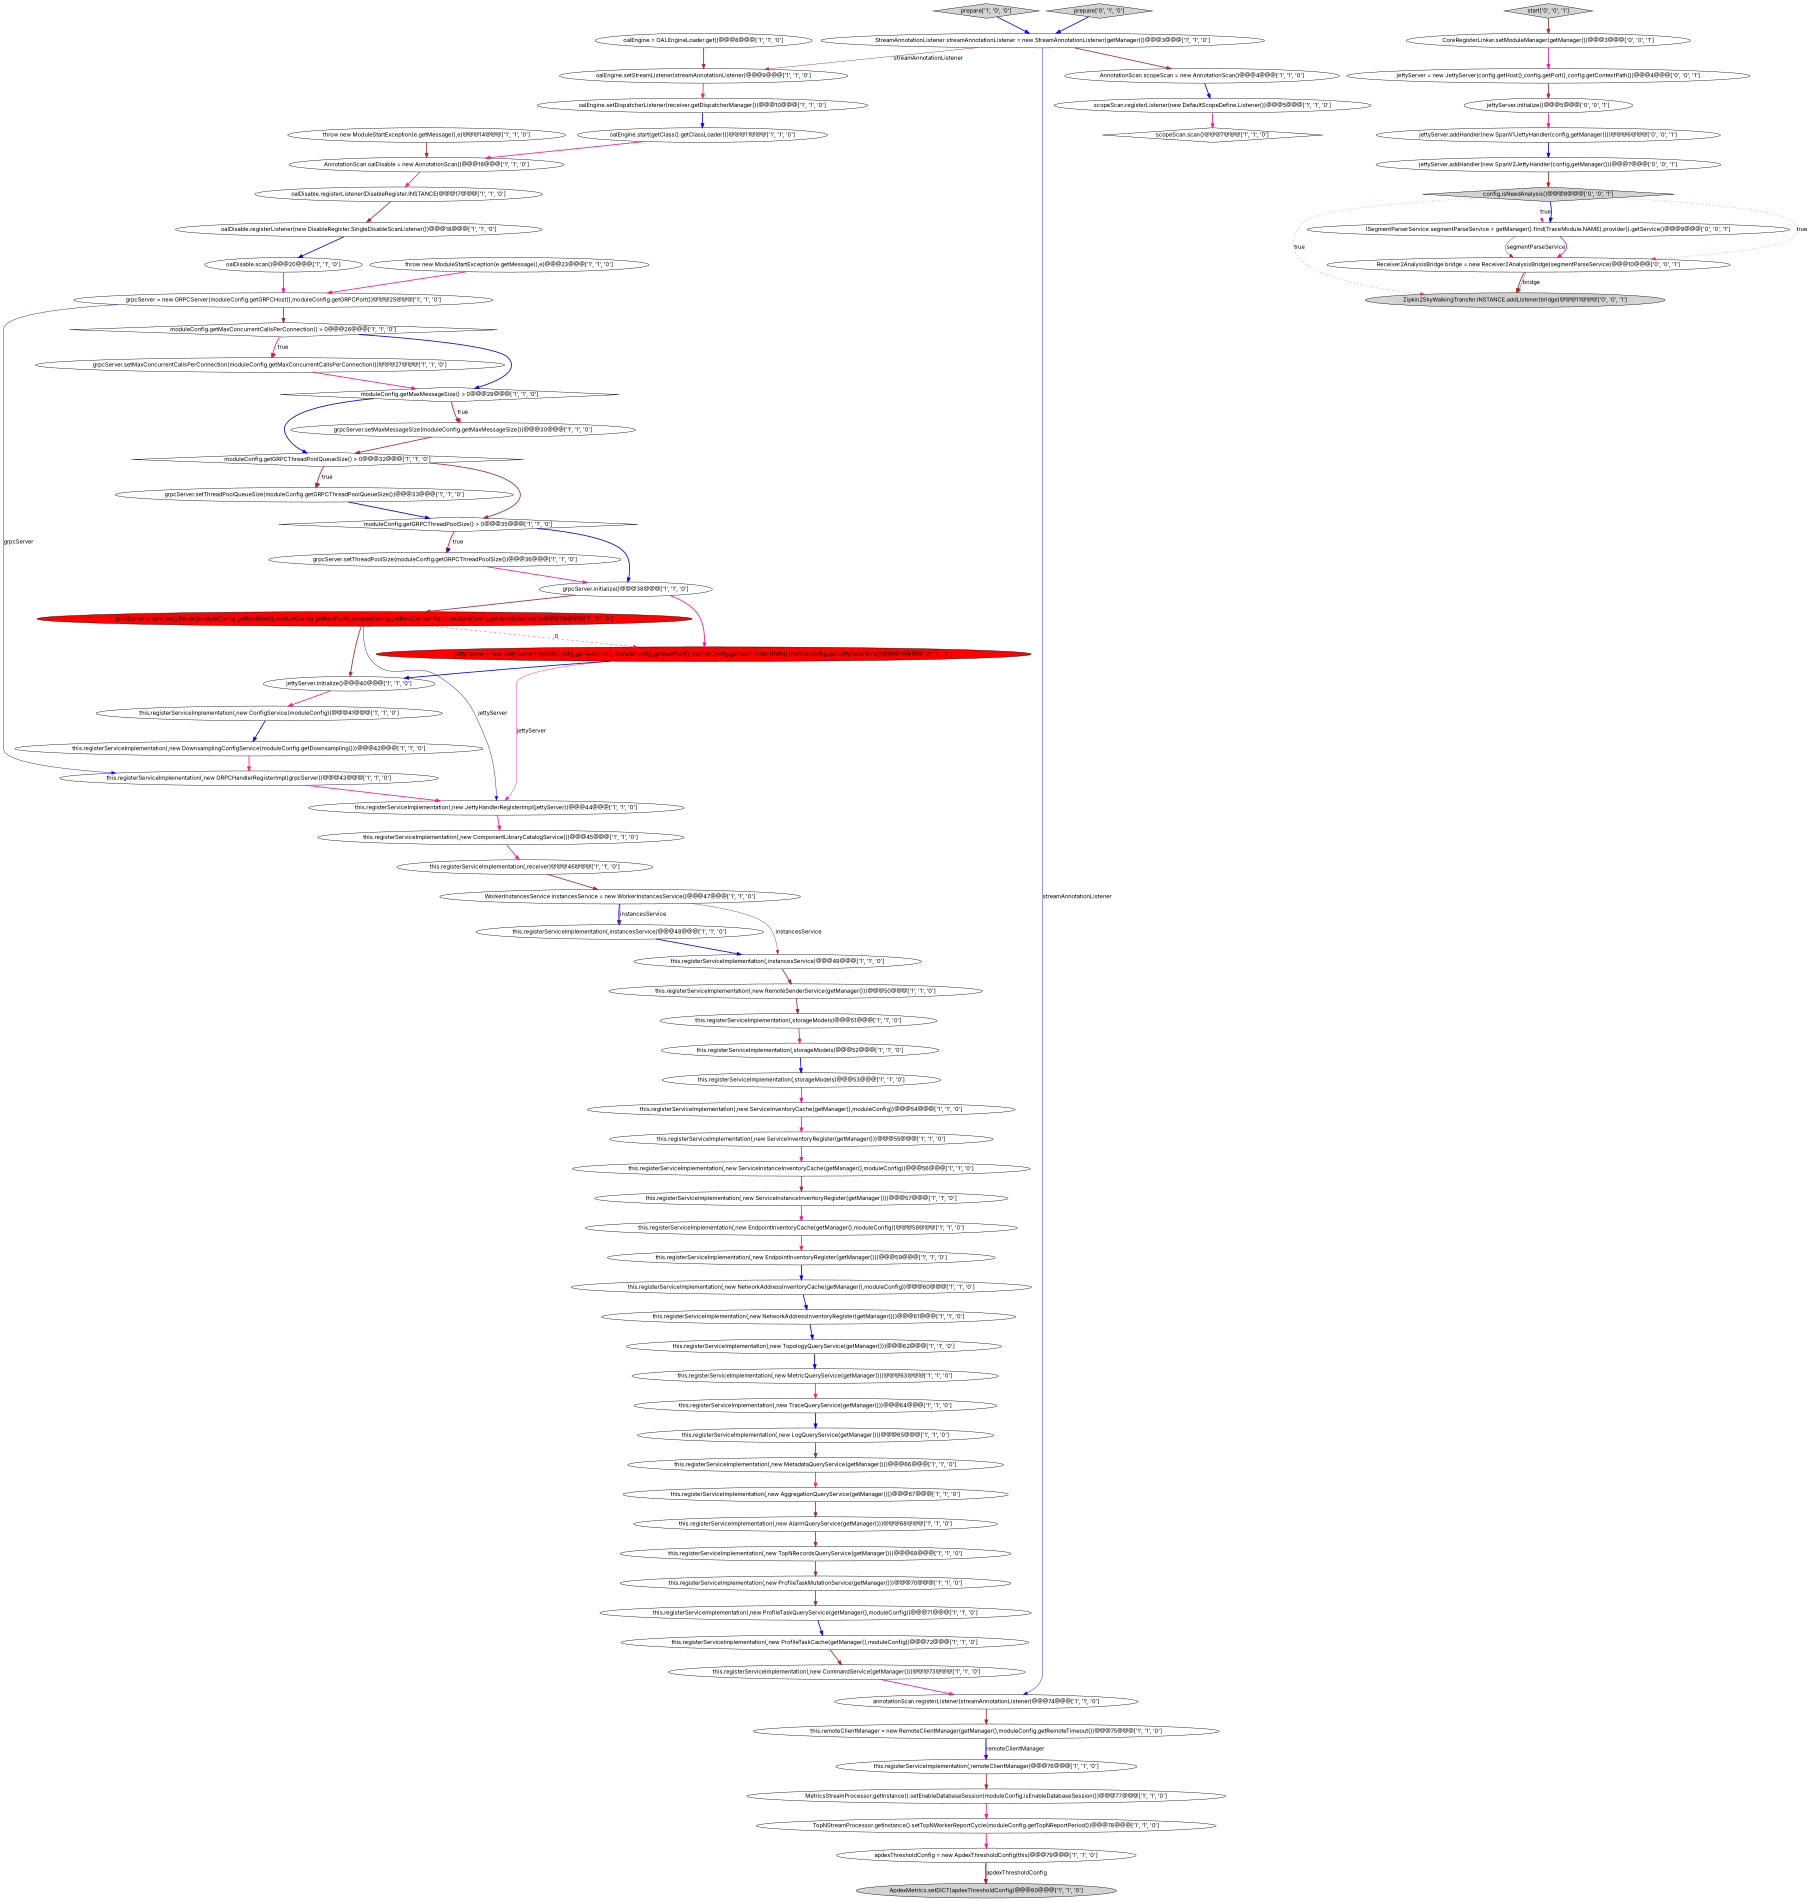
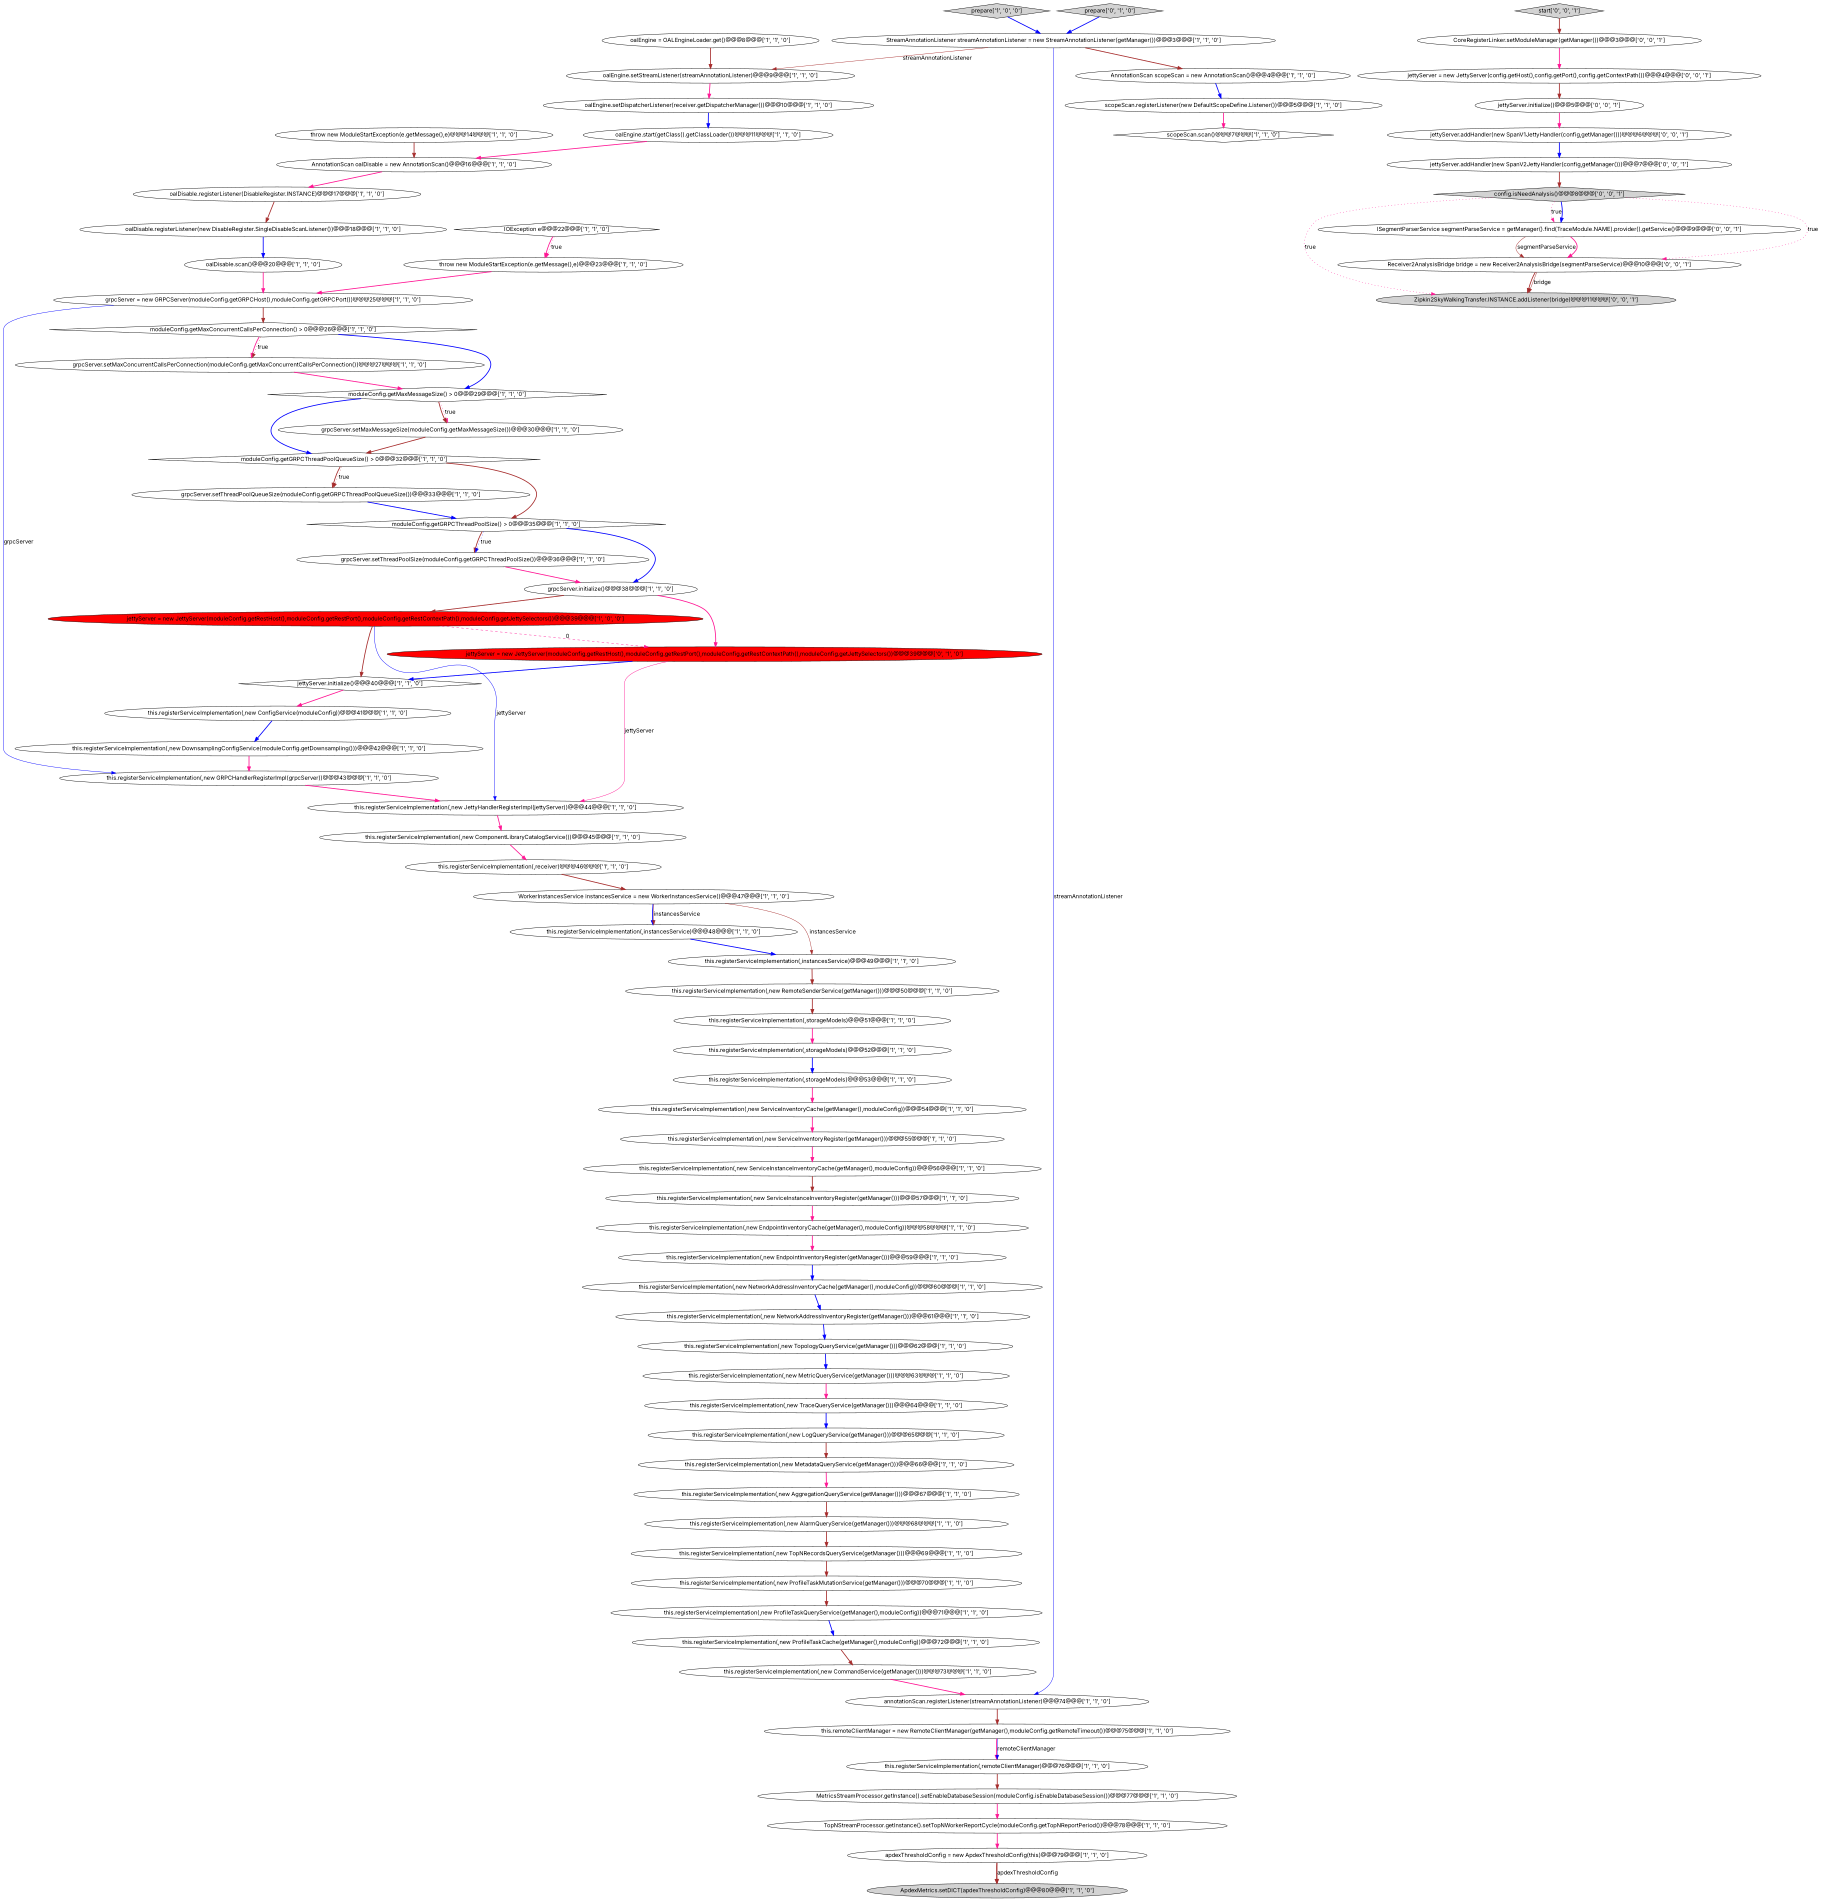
  digraph {
    fontname=Inter
    node [fillcolor=white fontname=Inter shape=ellipse style=filled]
    edge [color=deeppink fontname=Inter style=bold]
    n1 [label="moduleConfig.getMaxMessageSize() > 0@@@29@@@['1', '1', '0']" shape=diamond]
    n2 [label="grpcServer.setMaxMessageSize(moduleConfig.getMaxMessageSize())@@@30@@@['1', '1', '0']"]
    n3 [label="moduleConfig.getGRPCThreadPoolQueueSize() > 0@@@32@@@['1', '1', '0']" shape=diamond]
    n4 [label="moduleConfig.getGRPCThreadPoolSize() > 0@@@35@@@['1', '1', '0']" shape=diamond]
    n5 [label="grpcServer.setThreadPoolQueueSize(moduleConfig.getGRPCThreadPoolQueueSize())@@@33@@@['1', '1', '0']"]
    n6 [label="this.registerServiceImplementation(,new MetadataQueryService(getManager()))@@@66@@@['1', '1', '0']"]
    n7 [label="this.registerServiceImplementation(,new AggregationQueryService(getManager()))@@@67@@@['1', '1', '0']"]
    n8 [label="this.registerServiceImplementation(,new AlarmQueryService(getManager()))@@@68@@@['1', '1', '0']"]
    n9 [label="oalDisable.registerListener(new DisableRegister.SingleDisableScanListener())@@@18@@@['1', '1', '0']"]
    n10 [label="oalDisable.scan()@@@20@@@['1', '1', '0']"]
    n11 [label="grpcServer = new GRPCServer(moduleConfig.getGRPCHost(),moduleConfig.getGRPCPort())@@@25@@@['1', '1', '0']"]
    n12 [label="this.registerServiceImplementation(,new ServiceInstanceInventoryCache(getManager(),moduleConfig))@@@56@@@['1', '1', '0']"]
    n13 [label="this.registerServiceImplementation(,new ServiceInstanceInventoryRegister(getManager()))@@@57@@@['1', '1', '0']"]
    n14 [label="this.registerServiceImplementation(,new EndpointInventoryCache(getManager(),moduleConfig))@@@58@@@['1', '1', '0']"]
    n15 [label="this.registerServiceImplementation(,new DownsamplingConfigService(moduleConfig.getDownsampling()))@@@42@@@['1', '1', '0']"]
    n16 [label="this.registerServiceImplementation(,new GRPCHandlerRegisterImpl(grpcServer))@@@43@@@['1', '1', '0']"]
    n17 [label="this.registerServiceImplementation(,new JettyHandlerRegisterImpl(jettyServer))@@@44@@@['1', '1', '0']"]
    n18 [label="this.registerServiceImplementation(,new NetworkAddressInventoryCache(getManager(),moduleConfig))@@@60@@@['1', '1', '0']"]
    n19 [label="this.registerServiceImplementation(,new NetworkAddressInventoryRegister(getManager()))@@@61@@@['1', '1', '0']"]
    n20 [label="this.registerServiceImplementation(,new TopologyQueryService(getManager()))@@@62@@@['1', '1', '0']"]
    n21 [label="grpcServer.setMaxConcurrentCallsPerConnection(moduleConfig.getMaxConcurrentCallsPerConnection())@@@27@@@['1', '1', '0']"]
    n22 [fillcolor=lightgray label="prepare['1', '0', '0']" shape=diamond]
    n23 [label="StreamAnnotationListener streamAnnotationListener = new StreamAnnotationListener(getManager())@@@3@@@['1', '1', '0']"]
    n24 [label="oalEngine.setStreamListener(streamAnnotationListener)@@@9@@@['1', '1', '0']"]
    n25 [label="annotationScan.registerListener(streamAnnotationListener)@@@74@@@['1', '1', '0']"]
    n26 [label="AnnotationScan scopeScan = new AnnotationScan()@@@4@@@['1', '1', '0']"]
    n27 [label="throw new ModuleStartException(e.getMessage(),e)@@@14@@@['1', '1', '0']"]
    n28 [label="AnnotationScan oalDisable = new AnnotationScan()@@@16@@@['1', '1', '0']"]
    n29 [label="oalDisable.registerListener(DisableRegister.INSTANCE)@@@17@@@['1', '1', '0']"]
    n30 [label="CoreRegisterLinker.setModuleManager(getManager())@@@3@@@['0', '0', '1']"]
    n31 [label="jettyServer = new JettyServer(config.getHost(),config.getPort(),config.getContextPath())@@@4@@@['0', '0', '1']"]
    n32 [label="jettyServer.initialize()@@@5@@@['0', '0', '1']"]
    n33 [label="TopNStreamProcessor.getInstance().setTopNWorkerReportCycle(moduleConfig.getTopNReportPeriod())@@@78@@@['1', '1', '0']"]
    n34 [label="apdexThresholdConfig = new ApdexThresholdConfig(this)@@@79@@@['1', '1', '0']"]
    n35 [fillcolor=lightgray label="ApdexMetrics.setDICT(apdexThresholdConfig)@@@80@@@['1', '1', '0']"]
    n36 [fillcolor=lightgray label="config.isNeedAnalysis()@@@8@@@['0', '0', '1']" shape=diamond]
    n37 [fillcolor=lightgray label="Zipkin2SkyWalkingTransfer.INSTANCE.addListener(bridge)@@@11@@@['0', '0', '1']"]
    n38 [label="ISegmentParserService segmentParseService = getManager().find(TraceModule.NAME).provider().getService()@@@9@@@['0', '0', '1']"]
    n39 [label="Receiver2AnalysisBridge bridge = new Receiver2AnalysisBridge(segmentParseService)@@@10@@@['0', '0', '1']"]
    n40 [label="oalEngine.start(getClass().getClassLoader())@@@11@@@['1', '1', '0']"]
    n41 [label="this.registerServiceImplementation(,new ServiceInventoryRegister(getManager()))@@@55@@@['1', '1', '0']"]
    n42 [fillcolor=red label="jettyServer = new JettyServer(moduleConfig.getRestHost(),moduleConfig.getRestPort(),moduleConfig.getRestContextPath(),moduleConfig.getJettySelectors())@@@39@@@['1', '0', '0']"]
    n43 [fillcolor=red label="jettyServer = new JettyServer(moduleConfig.getRestHost(),moduleConfig.getRestPort(),moduleConfig.getRestContextPath(),moduleConfig.getJettySelectors())@@@39@@@['0', '1', '0']"]
-   n44 [label="jettyServer.initialize()@@@40@@@['1', '1', '0']"]
+   n44 [label="jettyServer.initialize()@@@40@@@['1', '1', '0']" shape=diamond]
    n45 [label="this.registerServiceImplementation(,new ConfigService(moduleConfig))@@@41@@@['1', '1', '0']"]
    n46 [label="this.registerServiceImplementation(,new ComponentLibraryCatalogService())@@@45@@@['1', '1', '0']"]
    n47 [label="this.registerServiceImplementation(,new MetricQueryService(getManager()))@@@63@@@['1', '1', '0']"]
    n48 [label="this.registerServiceImplementation(,new TraceQueryService(getManager()))@@@64@@@['1', '1', '0']"]
    n49 [fillcolor=lightgray label="prepare['0', '1', '0']" shape=diamond]
    n50 [label="this.registerServiceImplementation(,receiver)@@@46@@@['1', '1', '0']"]
    n51 [label="WorkerInstancesService instancesService = new WorkerInstancesService()@@@47@@@['1', '1', '0']"]
    n52 [label="this.registerServiceImplementation(,new EndpointInventoryRegister(getManager()))@@@59@@@['1', '1', '0']"]
+   n53 [label="IOException e@@@22@@@['1', '1', '0']" shape=diamond]
    n54 [label="throw new ModuleStartException(e.getMessage(),e)@@@23@@@['1', '1', '0']"]
    n55 [label="this.registerServiceImplementation(,storageModels)@@@52@@@['1', '1', '0']"]
    n56 [label="this.registerServiceImplementation(,storageModels)@@@53@@@['1', '1', '0']"]
    n57 [label="this.registerServiceImplementation(,new ServiceInventoryCache(getManager(),moduleConfig))@@@54@@@['1', '1', '0']"]
    n58 [label="this.registerServiceImplementation(,instancesService)@@@48@@@['1', '1', '0']"]
    n59 [label="this.registerServiceImplementation(,instancesService)@@@49@@@['1', '1', '0']"]
    n60 [label="oalEngine.setDispatcherListener(receiver.getDispatcherManager())@@@10@@@['1', '1', '0']"]
    n61 [label="moduleConfig.getMaxConcurrentCallsPerConnection() > 0@@@26@@@['1', '1', '0']" shape=diamond]
    n62 [label="this.registerServiceImplementation(,remoteClientManager)@@@76@@@['1', '1', '0']"]
    n63 [label="MetricsStreamProcessor.getInstance().setEnableDatabaseSession(moduleConfig.isEnableDatabaseSession())@@@77@@@['1', '1', '0']"]
    n64 [label="this.registerServiceImplementation(,new ProfileTaskQueryService(getManager(),moduleConfig))@@@71@@@['1', '1', '0']"]
    n65 [label="this.registerServiceImplementation(,new ProfileTaskCache(getManager(),moduleConfig))@@@72@@@['1', '1', '0']"]
    n66 [label="this.registerServiceImplementation(,new CommandService(getManager()))@@@73@@@['1', '1', '0']"]
    n67 [fillcolor=lightgray label="start['0', '0', '1']" shape=diamond]
    n68 [label="grpcServer.initialize()@@@38@@@['1', '1', '0']"]
    n69 [label="grpcServer.setThreadPoolSize(moduleConfig.getGRPCThreadPoolSize())@@@36@@@['1', '1', '0']"]
    n70 [label="scopeScan.registerListener(new DefaultScopeDefine.Listener())@@@5@@@['1', '1', '0']"]
    n71 [label="scopeScan.scan()@@@7@@@['1', '1', '0']" shape=diamond]
    n72 [label="this.registerServiceImplementation(,new RemoteSenderService(getManager()))@@@50@@@['1', '1', '0']"]
    n73 [label="this.remoteClientManager = new RemoteClientManager(getManager(),moduleConfig.getRemoteTimeout())@@@75@@@['1', '1', '0']"]
    n74 [label="jettyServer.addHandler(new SpanV1JettyHandler(config,getManager()))@@@6@@@['0', '0', '1']"]
    n75 [label="jettyServer.addHandler(new SpanV2JettyHandler(config,getManager()))@@@7@@@['0', '0', '1']"]
    n76 [label="this.registerServiceImplementation(,new TopNRecordsQueryService(getManager()))@@@69@@@['1', '1', '0']"]
    n77 [label="this.registerServiceImplementation(,new ProfileTaskMutationService(getManager()))@@@70@@@['1', '1', '0']"]
    n78 [label="this.registerServiceImplementation(,new LogQueryService(getManager()))@@@65@@@['1', '1', '0']"]
    n79 [label="oalEngine = OALEngineLoader.get()@@@8@@@['1', '1', '0']"]
    n80 [label="this.registerServiceImplementation(,storageModels)@@@51@@@['1', '1', '0']"]
    n1 -> n2 [label=true style=dotted]
    n1 -> n2 [color=brown]
    n1 -> n3 [color=blue]
    n2 -> n3 [color=brown]
    n3 -> n4 [color=brown]
    n3 -> n5 [color=brown]
    n3 -> n5 [color=brown label=true style=dotted]
    n4 -> n68 [color=blue]
    n4 -> n69 [color=brown]
    n4 -> n69 [color=blue label=true style=dotted]
    n5 -> n4 [color=blue]
    n6 -> n7
    n7 -> n8 [color=brown]
    n8 -> n76 [color=brown]
    n9 -> n10 [color=blue]
    n10 -> n11
    n11 -> n16 [color=blue label=grpcServer style=solid]
    n11 -> n61 [color=brown]
    n12 -> n13 [color=brown]
    n13 -> n14
    n14 -> n52
    n15 -> n16
    n16 -> n17
    n17 -> n46
    n18 -> n19 [color=blue]
    n19 -> n20 [color=blue]
    n20 -> n47 [color=blue]
    n21 -> n1
    n22 -> n23 [color=blue]
    n23 -> n24 [color=brown label=streamAnnotationListener style=solid]
    n23 -> n25 [color=blue label=streamAnnotationListener style=solid]
    n23 -> n26 [color=brown]
    n24 -> n60
    n25 -> n73 [color=brown]
    n26 -> n70 [color=blue]
    n27 -> n28 [color=brown]
    n28 -> n29
    n29 -> n9 [color=brown]
    n30 -> n31
    n31 -> n32 [color=brown]
    n32 -> n74
    n33 -> n34
    n34 -> n35 [color=brown]
    n34 -> n35 [color=brown label=apdexThresholdConfig style=solid]
    n36 -> n37 [label=true style=dotted]
    n36 -> n38 [label=true style=dotted]
    n36 -> n38 [color=blue]
    n36 -> n39 [label=true style=dotted]
    n38 -> n39 [color=brown label=segmentParseService style=solid]
    n38 -> n39
    n39 -> n37 [color=brown]
    n39 -> n37 [color=brown label=bridge style=solid]
    n40 -> n28
    n41 -> n12
    n42 -> n17 [color=blue label=jettyServer style=solid]
    n42 -> n43 [label=0 style=dashed]
    n42 -> n44 [color=brown]
    n43 -> n17 [label=jettyServer style=solid]
    n43 -> n44 [color=blue]
    n44 -> n45
    n45 -> n15 [color=blue]
    n46 -> n50
    n47 -> n48
    n48 -> n78 [color=blue]
    n49 -> n23 [color=blue]
    n50 -> n51 [color=brown]
    n51 -> n58 [color=blue]
    n51 -> n58 [color=brown label=instancesService style=solid]
    n51 -> n59 [color=brown label=instancesService style=solid]
    n52 -> n18 [color=blue]
+   n53 -> n54 [label=true style=dotted]
+   n53 -> n54
    n54 -> n11
    n55 -> n56 [color=blue]
    n56 -> n57
    n57 -> n41
    n58 -> n59 [color=blue]
    n59 -> n72 [color=brown]
    n60 -> n40 [color=blue]
    n61 -> n1 [color=blue]
    n61 -> n21
    n61 -> n21 [color=brown label=true style=dotted]
    n62 -> n63 [color=brown]
    n63 -> n33
    n64 -> n65 [color=blue]
    n65 -> n66 [color=brown]
    n66 -> n25
    n67 -> n30 [color=brown]
    n68 -> n42 [color=brown]
    n68 -> n43
    n69 -> n68
    n70 -> n71
    n72 -> n80 [color=brown]
    n73 -> n62
    n73 -> n62 [color=blue label=remoteClientManager style=solid]
    n74 -> n75 [color=blue]
    n75 -> n36 [color=brown]
    n76 -> n77 [color=brown]
    n77 -> n64 [color=brown]
    n78 -> n6 [color=brown]
    n79 -> n24 [color=brown]
    n80 -> n55
  }
